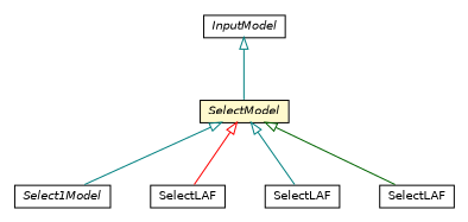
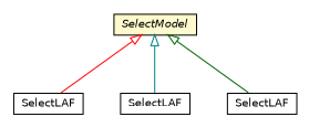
  digraph {
    nodesep=0.25
    ranksep=0.5
    node [fontcolor=black fontname=Helvetica fontsize=10.0 shape=plaintext]
    edge [arrowtail=empty color=teal dir=back fontname=Helvetica fontsize=10 headport=p labelfontname=Helvetica labelfontsize=10 tailport=p]
    n1 [label=<<table title="org.universAAL.ui.handler.gui.swing.model.FormControl.SelectModel" border="0" cellborder="1" cellspacing="0" cellpadding="2" port="p" bgcolor="lemonChiffon" href="./SelectModel.html"> 		<tr><td><table border="0" cellspacing="0" cellpadding="1"> <tr><td align="center" balign="center"><font face="Helvetica-Oblique"> SelectModel </font></td></tr> 		</table></td></tr> 		</table>>]
-   n2 [label=<<table title="org.universAAL.ui.handler.gui.swing.model.FormControl.Select1Model" border="0" cellborder="1" cellspacing="0" cellpadding="2" port="p" href="./Select1Model.html"> 		<tr><td><table border="0" cellspacing="0" cellpadding="1"> <tr><td align="center" balign="center"><font face="Helvetica-Oblique"> Select1Model </font></td></tr> 		</table></td></tr> 		</table>>]
    n3 [label=<<table title="org.universAAL.ui.handler.gui.swing.defaultLookAndFeel.SelectLAF" border="0" cellborder="1" cellspacing="0" cellpadding="2" port="p" href="../../defaultLookAndFeel/SelectLAF.html"> 		<tr><td><table border="0" cellspacing="0" cellpadding="1"> <tr><td align="center" balign="center"> SelectLAF </td></tr> 		</table></td></tr> 		</table>>]
    n4 [label=<<table title="org.universAAL.ui.gui.swing.bluesteelLAF.SelectLAF" border="0" cellborder="1" cellspacing="0" cellpadding="2" port="p" href="../../../../../gui/swing/bluesteelLAF/SelectLAF.html"> 		<tr><td><table border="0" cellspacing="0" cellpadding="1"> <tr><td align="center" balign="center"> SelectLAF </td></tr> 		</table></td></tr> 		</table>>]
    n5 [label=<<table title="org.universAAL.ui.handler.gui.swing.classic.SelectLAF" border="0" cellborder="1" cellspacing="0" cellpadding="2" port="p" href="../../classic/SelectLAF.html"> 		<tr><td><table border="0" cellspacing="0" cellpadding="1"> <tr><td align="center" balign="center"> SelectLAF </td></tr> 		</table></td></tr> 		</table>>]
-   n6 [label=<<table title="org.universAAL.ui.handler.gui.swing.model.FormControl.InputModel" border="0" cellborder="1" cellspacing="0" cellpadding="2" port="p" href="./InputModel.html"> 		<tr><td><table border="0" cellspacing="0" cellpadding="1"> <tr><td align="center" balign="center"><font face="Helvetica-Oblique"> InputModel </font></td></tr> 		</table></td></tr> 		</table>>]
-   n1 -> n2
    n1 -> n3 [color=red]
    n1 -> n4
    n1 -> n5 [color=darkgreen]
-   n6 -> n1
  }
